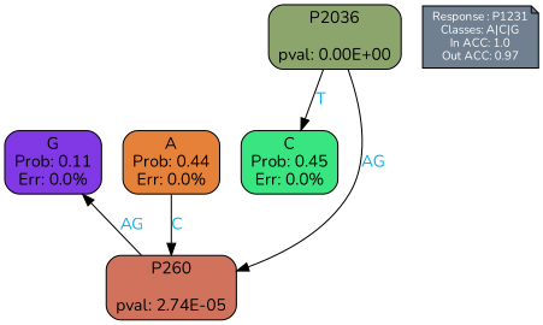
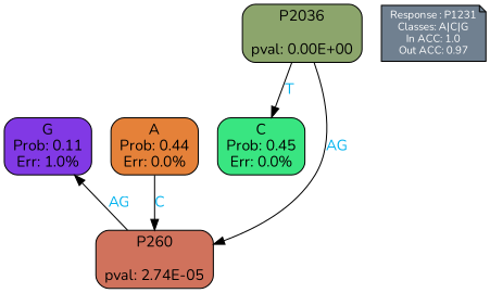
  digraph {
    fontname=Nunito
    ranksep=equally
    splines=polylines
    node [color=black fontname=Nunito shape=box style="filled, rounded"]
    edge [fontcolor=deepskyblue2 fontname=Nunito]
-   n1 [fillcolor="#8139e5" label="G\nProb: 0.11\nErr: 0.0%"]
+   n1 [fillcolor="#8139e5" label="G\nProb: 0.11\nErr: 1.0%"]
    n2 [fillcolor="#e58139" label="A\nProb: 0.44\nErr: 0.0%"]
    n3 [fillcolor="#39e581" label="C\nProb: 0.45\nErr: 0.0%"]
    n4 [align=left fillcolor=slategray fontcolor=white fontsize=10 label="Response : P1231\nClasses: A|C|G\nIn ACC: 1.0\nOut ACC: 0.97\n" shape=note style=filled]
    n5 [fillcolor="#8ca56c" label="P2036\n\npval: 0.00E+00"]
    n6 [fillcolor="#d0725c" label="P260\n\npval: 2.74E-05"]
    subgraph sub_1 {
      rank=same
      n1
      n2
      n3
    }
    subgraph sub_2 {
      rank=same
      n4
      n5
    }
    n2 -> n6 [label=C]
    n5 -> n3 [label=T]
    n5 -> n6 [label=AG]
    n6 -> n1 [label=AG]
  }
